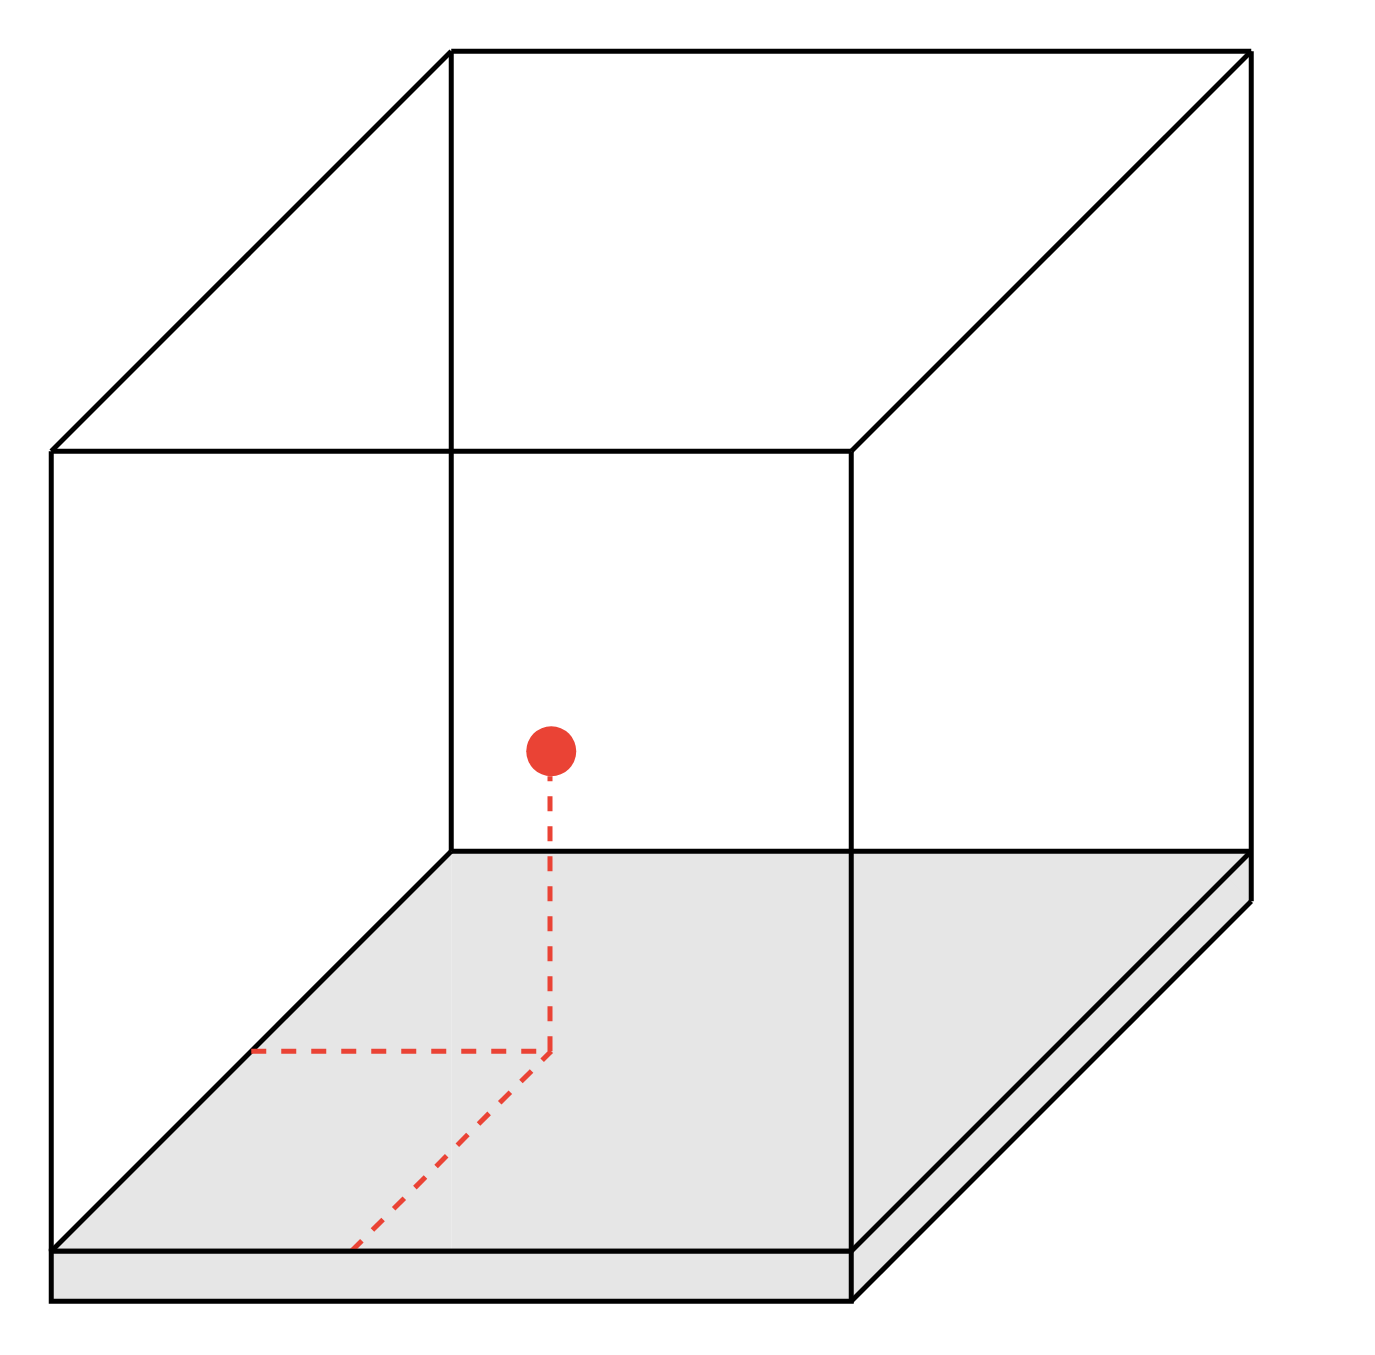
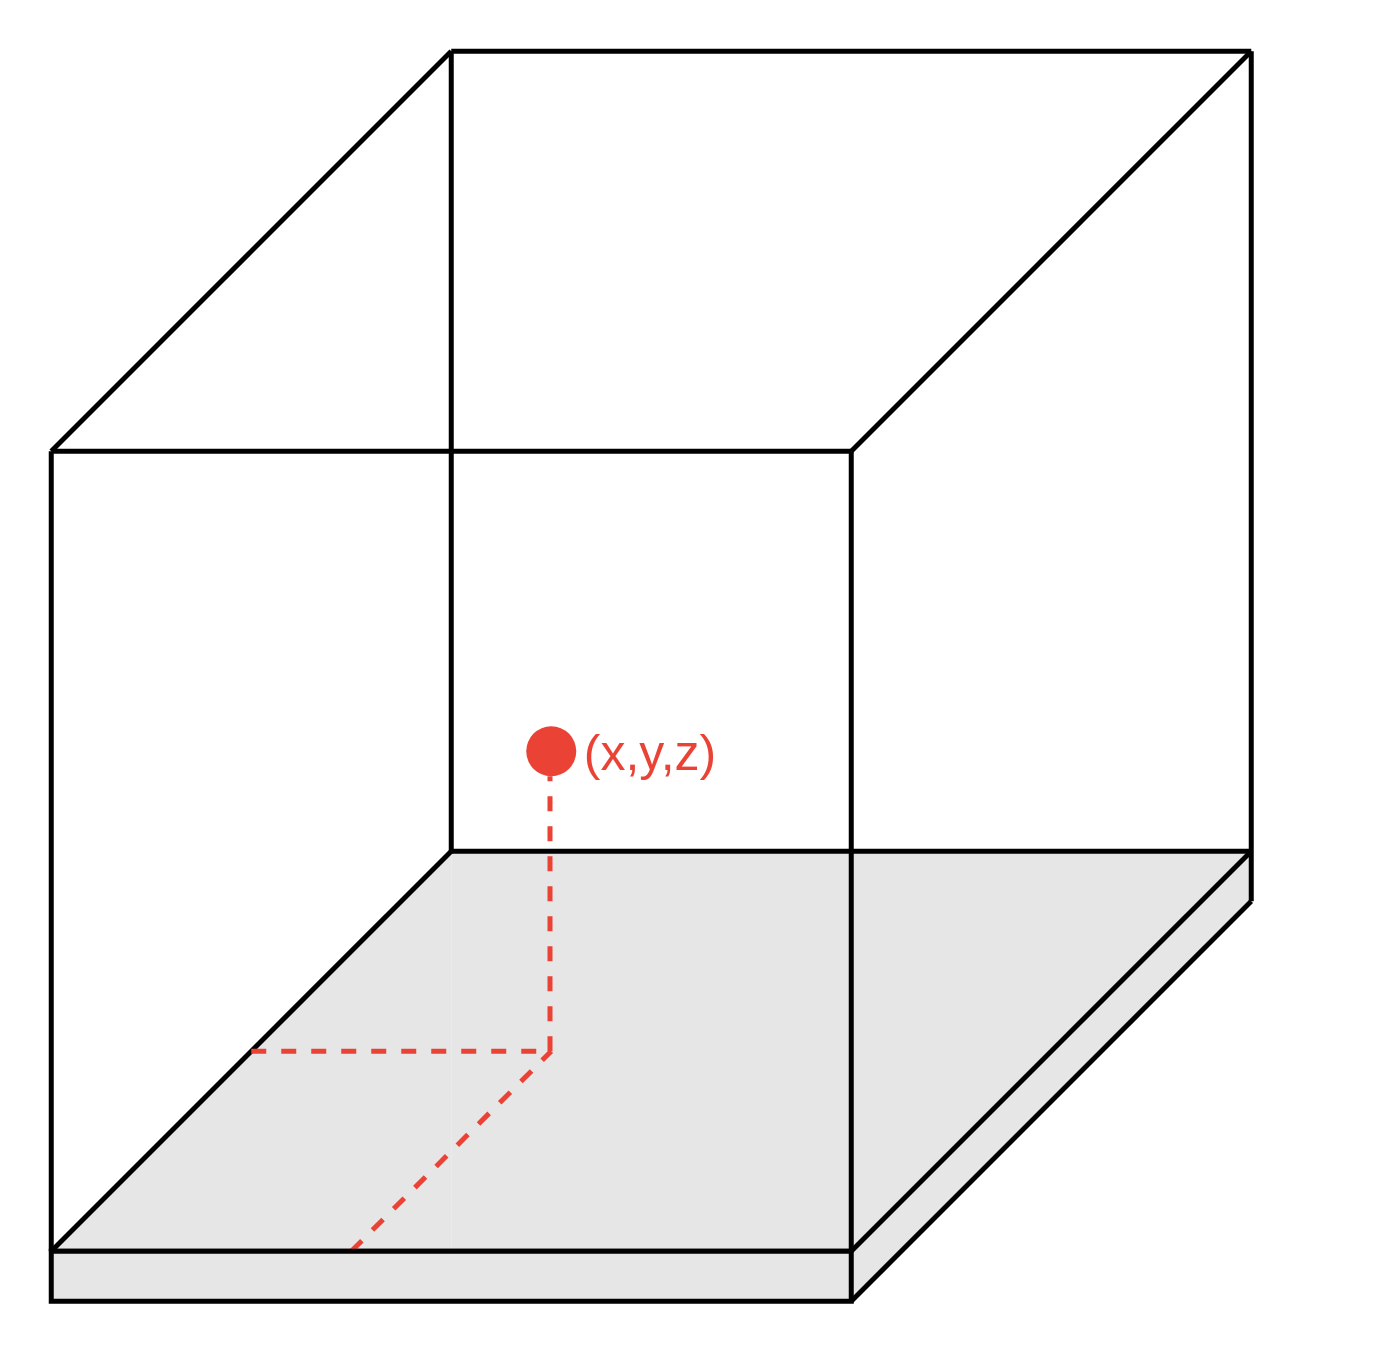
  <mxCell id="0" />
  <mxCell id="1" parent="0" />
  <mxCell id="2" value="" style="verticalLabelPosition=bottom;verticalAlign=top;html=1;shape=mxgraph.basic.orthogonal_triangle;fillColor=#E6E6E6;rotation=45;strokeColor=none;" vertex="1" parent="1"><mxGeometry x="492" y="343.31" width="14.5" height="14" as="geometry" /></mxCell>
  <mxCell id="3" value="" style="verticalLabelPosition=bottom;verticalAlign=top;html=1;shape=mxgraph.basic.orthogonal_triangle;fillColor=#E6E6E6;strokeColor=none;rotation=90;" vertex="1" parent="1"><mxGeometry x="340" y="500" width="20" height="20" as="geometry" /></mxCell>
  <mxCell id="4" value="" style="rounded=0;whiteSpace=wrap;html=1;fillColor=#E6E6E6;rotation=-45;strokeColor=none;" vertex="1" parent="1"><mxGeometry x="307.23" y="425.61" width="219.91" height="14.16" as="geometry" /></mxCell>
  <mxCell id="5" value="" style="verticalLabelPosition=bottom;verticalAlign=top;html=1;shape=mxgraph.basic.orthogonal_triangle;fillColor=#E6E6E6;rotation=-90;strokeColor=none;fontStyle=1" vertex="1" parent="1"><mxGeometry x="20.5" y="340.5" width="159.5" height="159.5" as="geometry" /></mxCell>
  <mxCell id="6" value="" style="rounded=0;whiteSpace=wrap;html=1;fillColor=#E6E6E6;strokeColor=none;fontStyle=1" vertex="1" parent="1"><mxGeometry x="180" y="340" width="160" height="160" as="geometry" /></mxCell>
  <mxCell id="7" value="" style="verticalLabelPosition=bottom;verticalAlign=top;html=1;shape=mxgraph.basic.orthogonal_triangle;fillColor=#E6E6E6;rotation=90;strokeColor=none;fontStyle=1" vertex="1" parent="1"><mxGeometry x="340" y="340.5" width="159.5" height="159.5" as="geometry" /></mxCell>
  <mxCell id="8" value="" style="endArrow=none;html=1;strokeWidth=2;" edge="1" parent="1"><mxGeometry width="50" height="50" relative="1" as="geometry"><mxPoint x="340" y="500" as="sourcePoint" /><mxPoint x="20" y="500" as="targetPoint" /></mxGeometry></mxCell>
  <mxCell id="9" value="" style="endArrow=none;html=1;strokeWidth=2;" edge="1" parent="1"><mxGeometry width="50" height="50" relative="1" as="geometry"><mxPoint x="500" y="340" as="sourcePoint" /><mxPoint x="180" y="340" as="targetPoint" /></mxGeometry></mxCell>
  <mxCell id="10" value="" style="endArrow=none;html=1;strokeWidth=2;" edge="1" parent="1"><mxGeometry width="50" height="50" relative="1" as="geometry"><mxPoint x="20" y="500" as="sourcePoint" /><mxPoint x="180" y="340" as="targetPoint" /></mxGeometry></mxCell>
  <mxCell id="11" value="" style="endArrow=none;html=1;strokeWidth=2;" edge="1" parent="1"><mxGeometry width="50" height="50" relative="1" as="geometry"><mxPoint x="340" y="500" as="sourcePoint" /><mxPoint x="500" y="340" as="targetPoint" /></mxGeometry></mxCell>
  <mxCell id="12" value="" style="endArrow=none;html=1;strokeWidth=2;" edge="1" parent="1"><mxGeometry width="50" height="50" relative="1" as="geometry"><mxPoint x="20" y="500" as="sourcePoint" /><mxPoint x="20" y="180" as="targetPoint" /></mxGeometry></mxCell>
  <mxCell id="13" value="" style="endArrow=none;html=1;strokeWidth=2;" edge="1" parent="1"><mxGeometry width="50" height="50" relative="1" as="geometry"><mxPoint x="340" y="500" as="sourcePoint" /><mxPoint x="340" y="180" as="targetPoint" /></mxGeometry></mxCell>
  <mxCell id="14" value="" style="endArrow=none;html=1;strokeWidth=2;" edge="1" parent="1"><mxGeometry width="50" height="50" relative="1" as="geometry"><mxPoint x="180" y="340" as="sourcePoint" /><mxPoint x="180" y="20" as="targetPoint" /></mxGeometry></mxCell>
  <mxCell id="15" value="" style="endArrow=none;html=1;strokeWidth=2;" edge="1" parent="1"><mxGeometry width="50" height="50" relative="1" as="geometry"><mxPoint x="500" y="360" as="sourcePoint" /><mxPoint x="500" y="20" as="targetPoint" /></mxGeometry></mxCell>
  <mxCell id="16" value="" style="endArrow=none;html=1;strokeWidth=2;" edge="1" parent="1"><mxGeometry width="50" height="50" relative="1" as="geometry"><mxPoint x="20" y="180" as="sourcePoint" /><mxPoint x="180" y="20" as="targetPoint" /></mxGeometry></mxCell>
  <mxCell id="17" value="" style="endArrow=none;html=1;strokeWidth=2;" edge="1" parent="1"><mxGeometry width="50" height="50" relative="1" as="geometry"><mxPoint x="340" y="180" as="sourcePoint" /><mxPoint x="500" y="20" as="targetPoint" /></mxGeometry></mxCell>
  <mxCell id="18" value="" style="endArrow=none;html=1;strokeWidth=2;" edge="1" parent="1"><mxGeometry width="50" height="50" relative="1" as="geometry"><mxPoint x="500" y="20" as="sourcePoint" /><mxPoint x="180" y="20" as="targetPoint" /></mxGeometry></mxCell>
  <mxCell id="19" value="" style="endArrow=none;html=1;strokeWidth=2;" edge="1" parent="1"><mxGeometry width="50" height="50" relative="1" as="geometry"><mxPoint x="340" y="180" as="sourcePoint" /><mxPoint x="20" y="180" as="targetPoint" /></mxGeometry></mxCell>
  <mxCell id="20" value="" style="ellipse;whiteSpace=wrap;html=1;aspect=fixed;fillColor=#EA4335;strokeColor=none;" vertex="1" parent="1"><mxGeometry x="210" y="290" width="20" height="20" as="geometry" /></mxCell>
  <mxCell id="21" value="" style="endArrow=none;dashed=1;html=1;fillColor=#f8cecc;strokeColor=#EA4335;strokeWidth=2;" edge="1" parent="1"><mxGeometry width="50" height="50" relative="1" as="geometry"><mxPoint x="100" y="420" as="sourcePoint" /><mxPoint x="220" y="420" as="targetPoint" /></mxGeometry></mxCell>
  <mxCell id="22" value="" style="endArrow=none;dashed=1;html=1;fillColor=#f8cecc;strokeColor=#EA4335;strokeWidth=2;" edge="1" parent="1"><mxGeometry width="50" height="50" relative="1" as="geometry"><mxPoint x="219.5" y="420" as="sourcePoint" /><mxPoint x="219.5" y="310" as="targetPoint" /></mxGeometry></mxCell>
  <mxCell id="23" value="" style="endArrow=none;dashed=1;html=1;strokeColor=#EA4335;strokeWidth=2;" edge="1" parent="1"><mxGeometry width="50" height="50" relative="1" as="geometry"><mxPoint x="140" y="500" as="sourcePoint" /><mxPoint x="220" y="420" as="targetPoint" /></mxGeometry></mxCell>
+ <mxCell id="24" value="&lt;font color=&quot;#ea4335&quot; style=&quot;font-size: 20px&quot;&gt;(x,y,z)&lt;/font&gt;" style="text;html=1;strokeColor=none;fillColor=none;align=center;verticalAlign=middle;whiteSpace=wrap;rounded=0;" vertex="1" parent="1"><mxGeometry x="240" y="290" width="40" height="20" as="geometry" /></mxCell>
  <mxCell id="25" value="" style="rounded=0;whiteSpace=wrap;html=1;fillColor=#E6E6E6;strokeWidth=2;" vertex="1" parent="1"><mxGeometry x="20" y="500" width="320" height="20" as="geometry" /></mxCell>
  <mxCell id="26" value="" style="endArrow=none;html=1;strokeWidth=2;" edge="1" parent="1"><mxGeometry width="50" height="50" relative="1" as="geometry"><mxPoint x="340" y="520" as="sourcePoint" /><mxPoint x="500" y="360" as="targetPoint" /></mxGeometry></mxCell>
